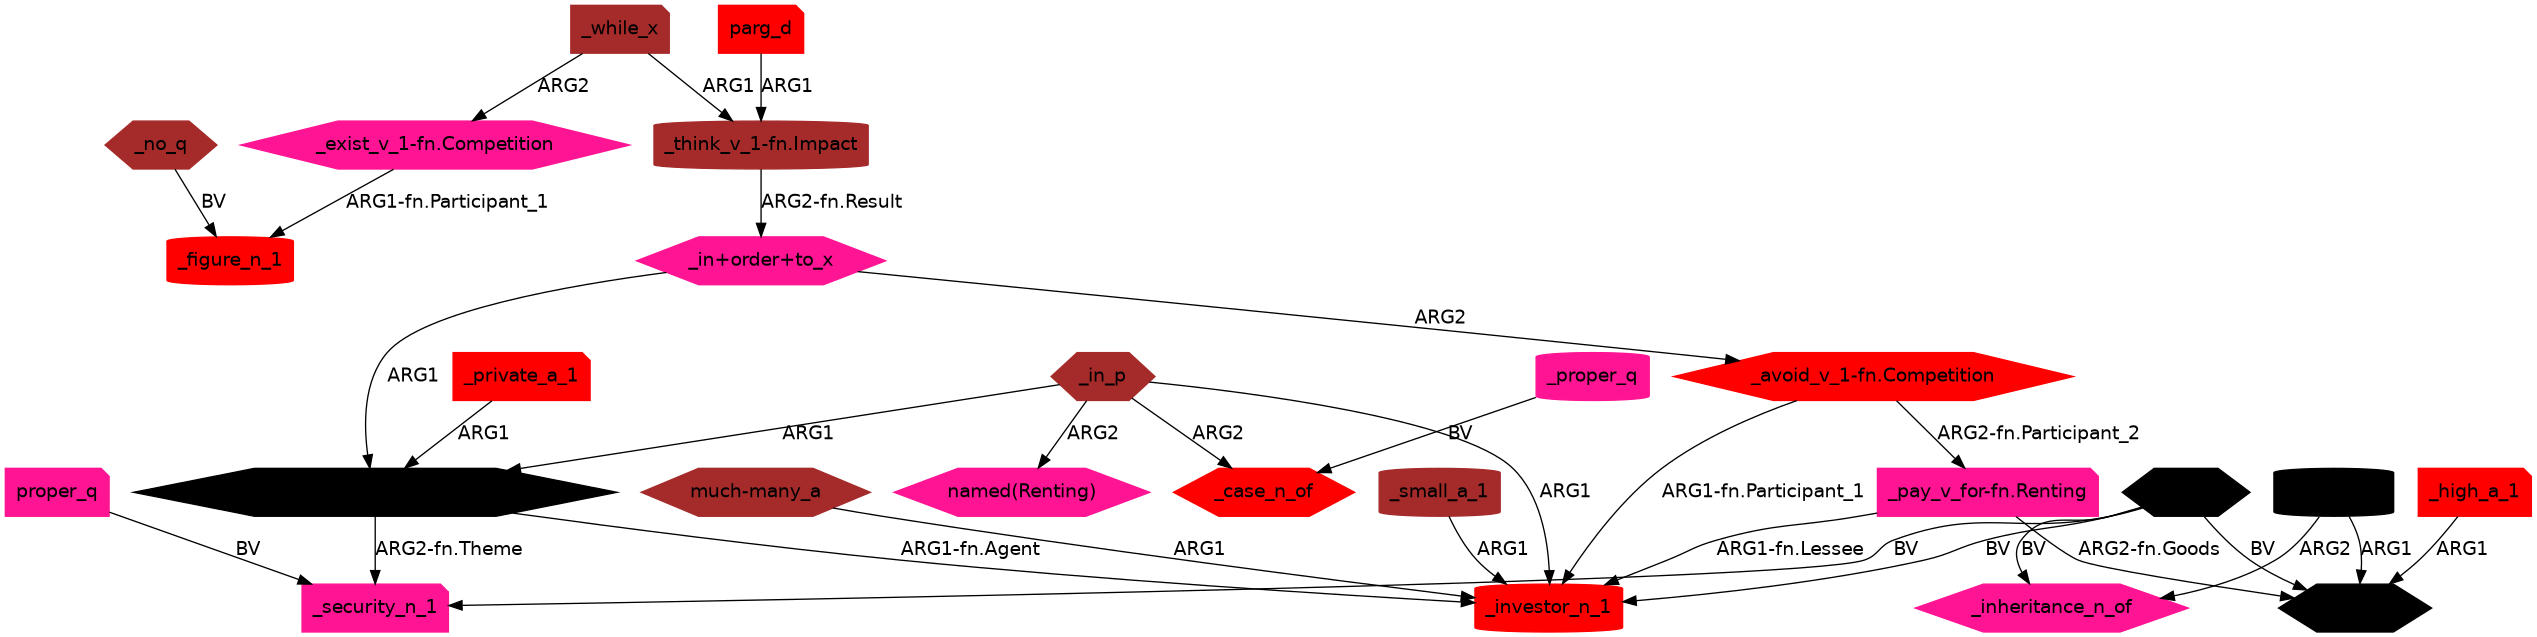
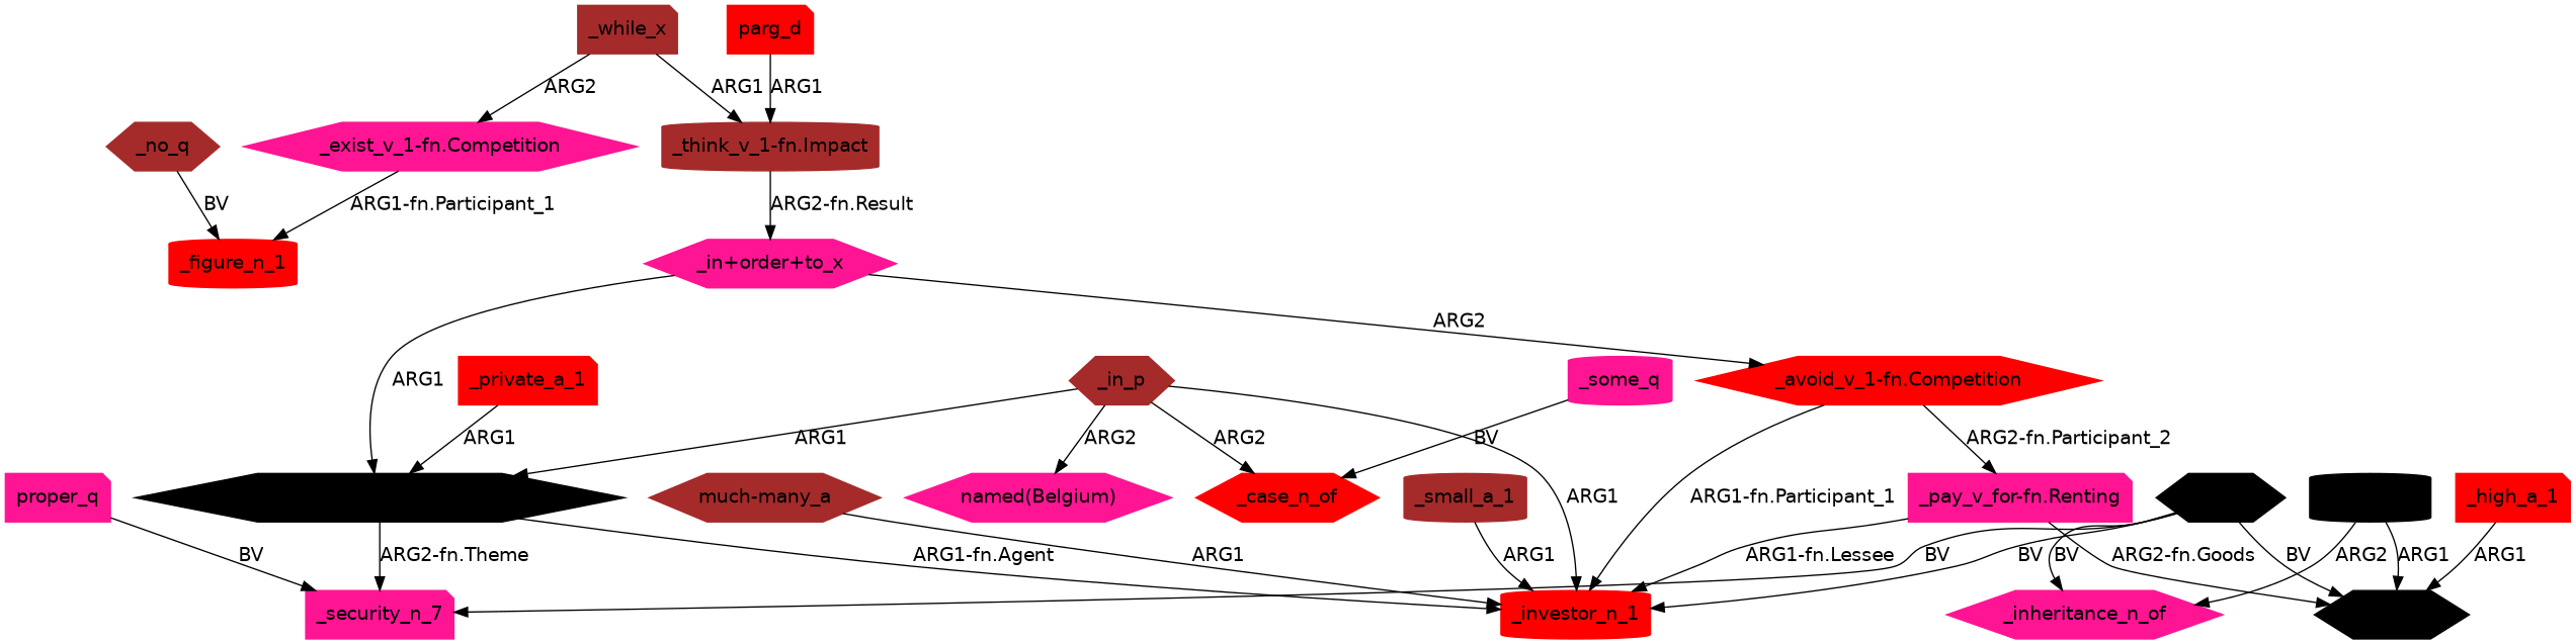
  digraph {
    fontname="DejaVu Sans"
    node [color=deeppink fontname="DejaVu Sans" shape=hexagon style=filled]
    edge [fontname="DejaVu Sans"]
    "_store_v_cause-fn.Cause_motion" [color=black]
    _investor_n_1 [color=red shape=cylinder]
-   _security_n_1 [shape=note]
+   _security_n_1 [shape=note label=_security_n_7]
    udef_q [color=black]
    _inheritance_n_of
    _tax_n_1 [color=black]
    compound [color=black shape=cylinder]
    _in_p [color=brown]
-   "named(Belgium)" [label="named(Renting)"]
+   "named(Belgium)"
    _case_n_of [color=red]
    _high_a_1 [color=red shape=note]
    parg_d [color=red shape=note]
    "_think_v_1-fn.Impact" [color=brown shape=cylinder]
    "_in+order+to_x"
    "_avoid_v_1-fn.Competition" [color=red]
    "_pay_v_for-fn.Renting" [shape=note]
    _no_q [color=brown]
    _figure_n_1 [color=red shape=cylinder]
    _private_a_1 [color=red shape=note]
    _small_a_1 [color=brown shape=cylinder]
    proper_q [shape=note]
    _while_x [color=brown shape=note]
    "_exist_v_1-fn.Competition"
-   _some_q [shape=cylinder label=_proper_q]
+   _some_q [shape=cylinder]
    "much-many_a" [color=brown]
    "_store_v_cause-fn.Cause_motion" -> _investor_n_1 [label="ARG1-fn.Agent"]
    "_store_v_cause-fn.Cause_motion" -> _security_n_1 [label="ARG2-fn.Theme"]
    udef_q -> _investor_n_1 [label=BV]
    udef_q -> _security_n_1 [label=BV]
    udef_q -> _inheritance_n_of [label=BV]
    udef_q -> _tax_n_1 [label=BV]
    compound -> _inheritance_n_of [label=ARG2]
    compound -> _tax_n_1 [label=ARG1]
    _in_p -> "_store_v_cause-fn.Cause_motion" [label=ARG1]
    _in_p -> _investor_n_1 [label=ARG1]
    _in_p -> "named(Belgium)" [label=ARG2]
    _in_p -> _case_n_of [label=ARG2]
    _high_a_1 -> _tax_n_1 [label=ARG1]
    parg_d -> "_think_v_1-fn.Impact" [label=ARG1]
    "_think_v_1-fn.Impact" -> "_in+order+to_x" [label="ARG2-fn.Result"]
    "_in+order+to_x" -> "_store_v_cause-fn.Cause_motion" [label=ARG1]
    "_in+order+to_x" -> "_avoid_v_1-fn.Competition" [label=ARG2]
    "_avoid_v_1-fn.Competition" -> _investor_n_1 [label="ARG1-fn.Participant_1"]
    "_avoid_v_1-fn.Competition" -> "_pay_v_for-fn.Renting" [label="ARG2-fn.Participant_2"]
    "_pay_v_for-fn.Renting" -> _investor_n_1 [label="ARG1-fn.Lessee"]
    "_pay_v_for-fn.Renting" -> _tax_n_1 [label="ARG2-fn.Goods"]
    _no_q -> _figure_n_1 [label=BV]
    _private_a_1 -> "_store_v_cause-fn.Cause_motion" [label=ARG1]
    _small_a_1 -> _investor_n_1 [label=ARG1]
    proper_q -> _security_n_1 [label=BV]
    _while_x -> "_think_v_1-fn.Impact" [label=ARG1]
    _while_x -> "_exist_v_1-fn.Competition" [label=ARG2]
    "_exist_v_1-fn.Competition" -> _figure_n_1 [label="ARG1-fn.Participant_1"]
    _some_q -> _case_n_of [label=BV]
    "much-many_a" -> _investor_n_1 [label=ARG1]
  }
